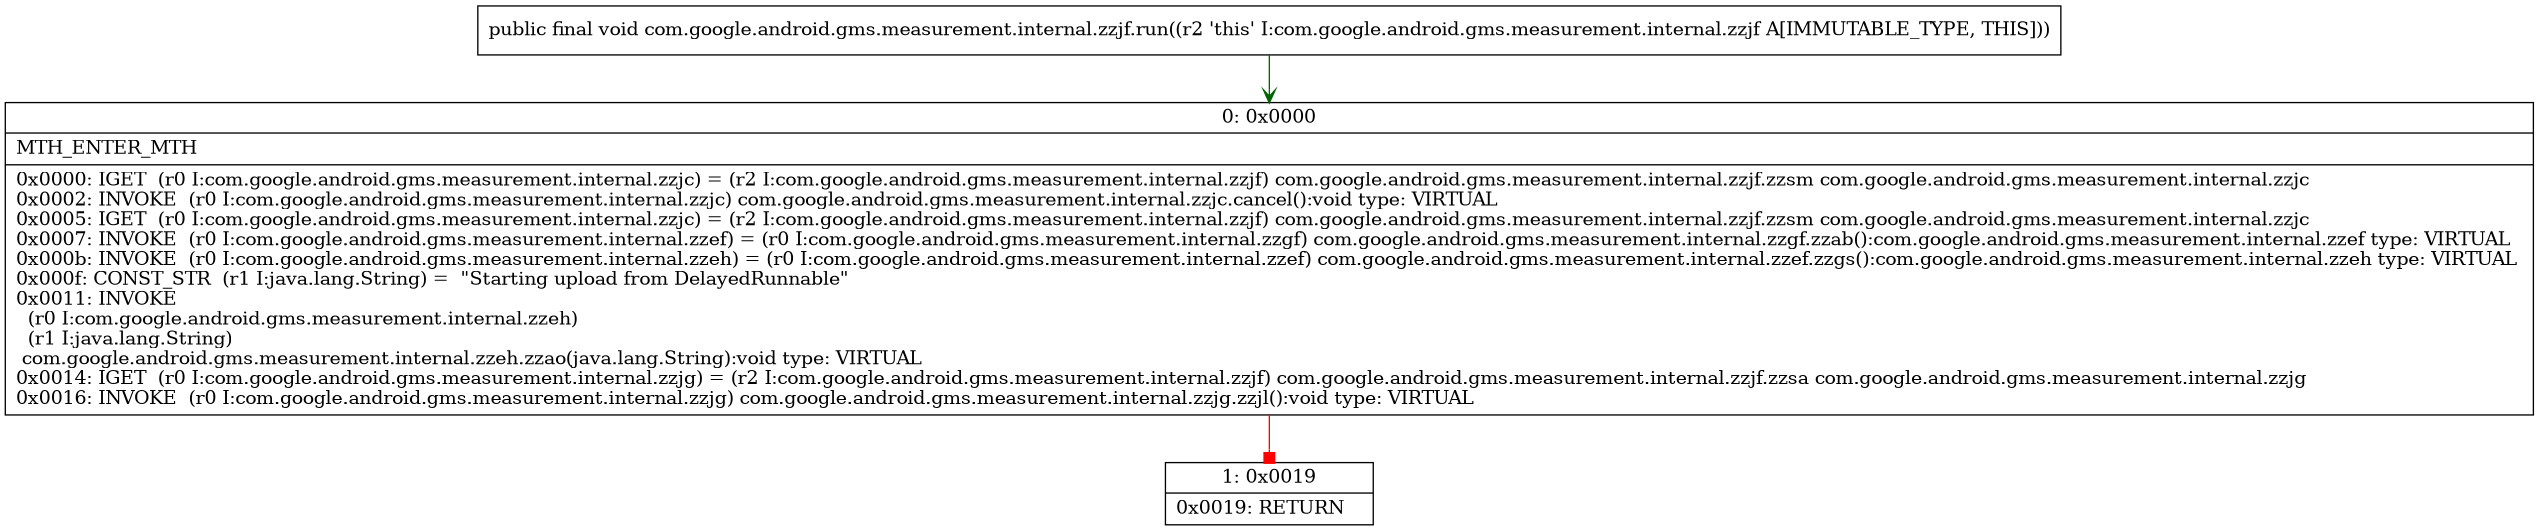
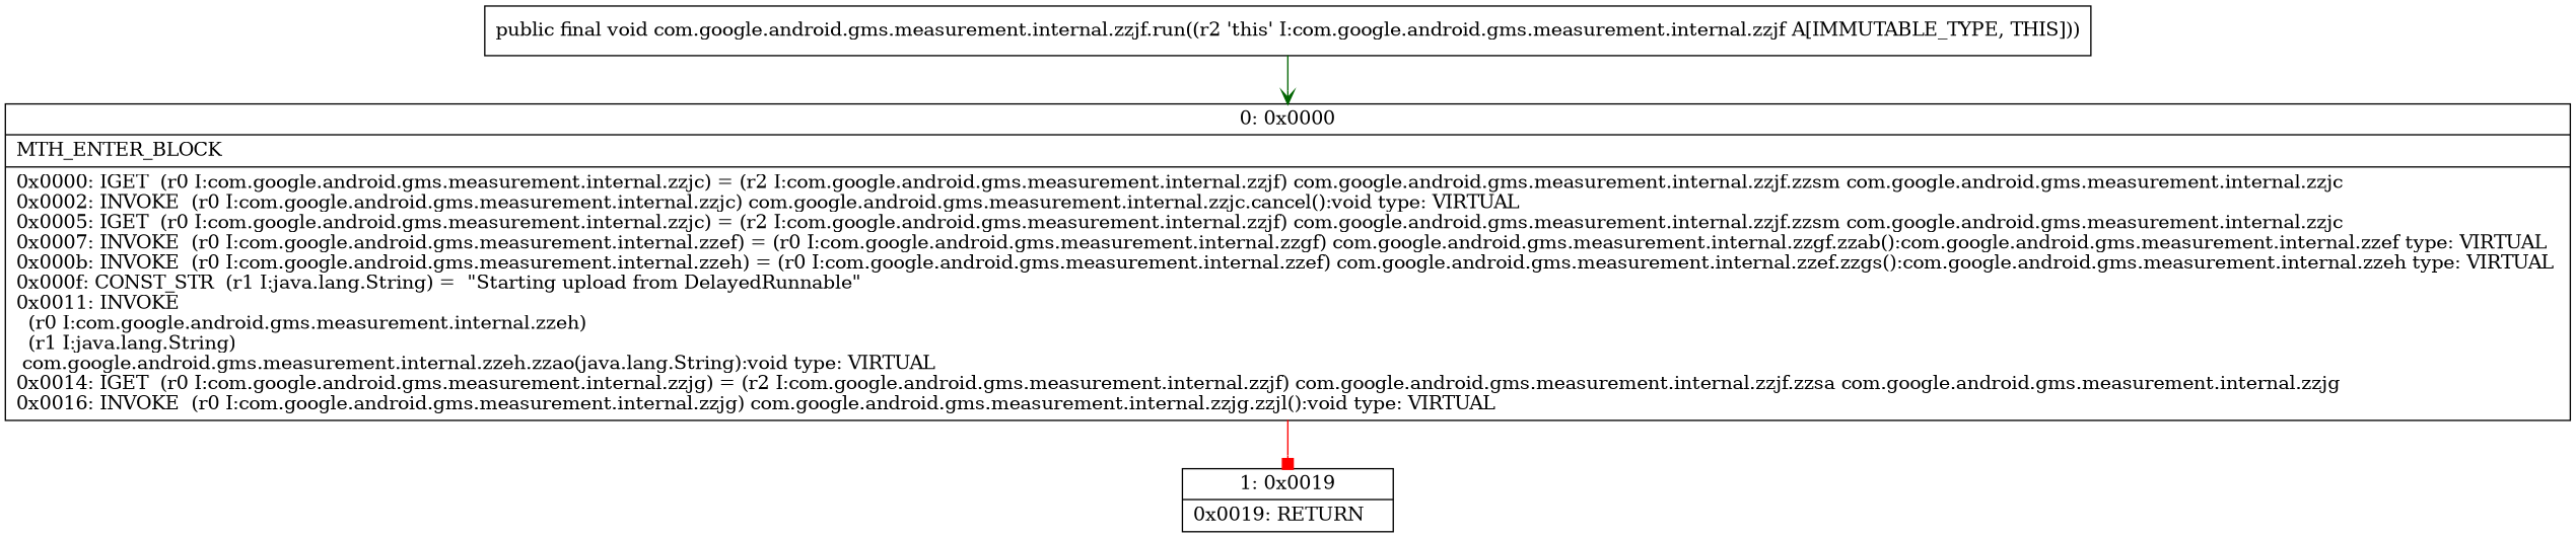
  digraph {
    node [shape=record]
-   n1 [label="{0\:\ 0x0000|MTH_ENTER_MTH\l|0x0000: IGET  (r0 I:com.google.android.gms.measurement.internal.zzjc) = (r2 I:com.google.android.gms.measurement.internal.zzjf) com.google.android.gms.measurement.internal.zzjf.zzsm com.google.android.gms.measurement.internal.zzjc \l0x0002: INVOKE  (r0 I:com.google.android.gms.measurement.internal.zzjc) com.google.android.gms.measurement.internal.zzjc.cancel():void type: VIRTUAL \l0x0005: IGET  (r0 I:com.google.android.gms.measurement.internal.zzjc) = (r2 I:com.google.android.gms.measurement.internal.zzjf) com.google.android.gms.measurement.internal.zzjf.zzsm com.google.android.gms.measurement.internal.zzjc \l0x0007: INVOKE  (r0 I:com.google.android.gms.measurement.internal.zzef) = (r0 I:com.google.android.gms.measurement.internal.zzgf) com.google.android.gms.measurement.internal.zzgf.zzab():com.google.android.gms.measurement.internal.zzef type: VIRTUAL \l0x000b: INVOKE  (r0 I:com.google.android.gms.measurement.internal.zzeh) = (r0 I:com.google.android.gms.measurement.internal.zzef) com.google.android.gms.measurement.internal.zzef.zzgs():com.google.android.gms.measurement.internal.zzeh type: VIRTUAL \l0x000f: CONST_STR  (r1 I:java.lang.String) =  \"Starting upload from DelayedRunnable\" \l0x0011: INVOKE  \l  (r0 I:com.google.android.gms.measurement.internal.zzeh)\l  (r1 I:java.lang.String)\l com.google.android.gms.measurement.internal.zzeh.zzao(java.lang.String):void type: VIRTUAL \l0x0014: IGET  (r0 I:com.google.android.gms.measurement.internal.zzjg) = (r2 I:com.google.android.gms.measurement.internal.zzjf) com.google.android.gms.measurement.internal.zzjf.zzsa com.google.android.gms.measurement.internal.zzjg \l0x0016: INVOKE  (r0 I:com.google.android.gms.measurement.internal.zzjg) com.google.android.gms.measurement.internal.zzjg.zzjl():void type: VIRTUAL \l}"]
+   n1 [label="{0\:\ 0x0000|MTH_ENTER_BLOCK\l|0x0000: IGET  (r0 I:com.google.android.gms.measurement.internal.zzjc) = (r2 I:com.google.android.gms.measurement.internal.zzjf) com.google.android.gms.measurement.internal.zzjf.zzsm com.google.android.gms.measurement.internal.zzjc \l0x0002: INVOKE  (r0 I:com.google.android.gms.measurement.internal.zzjc) com.google.android.gms.measurement.internal.zzjc.cancel():void type: VIRTUAL \l0x0005: IGET  (r0 I:com.google.android.gms.measurement.internal.zzjc) = (r2 I:com.google.android.gms.measurement.internal.zzjf) com.google.android.gms.measurement.internal.zzjf.zzsm com.google.android.gms.measurement.internal.zzjc \l0x0007: INVOKE  (r0 I:com.google.android.gms.measurement.internal.zzef) = (r0 I:com.google.android.gms.measurement.internal.zzgf) com.google.android.gms.measurement.internal.zzgf.zzab():com.google.android.gms.measurement.internal.zzef type: VIRTUAL \l0x000b: INVOKE  (r0 I:com.google.android.gms.measurement.internal.zzeh) = (r0 I:com.google.android.gms.measurement.internal.zzef) com.google.android.gms.measurement.internal.zzef.zzgs():com.google.android.gms.measurement.internal.zzeh type: VIRTUAL \l0x000f: CONST_STR  (r1 I:java.lang.String) =  \"Starting upload from DelayedRunnable\" \l0x0011: INVOKE  \l  (r0 I:com.google.android.gms.measurement.internal.zzeh)\l  (r1 I:java.lang.String)\l com.google.android.gms.measurement.internal.zzeh.zzao(java.lang.String):void type: VIRTUAL \l0x0014: IGET  (r0 I:com.google.android.gms.measurement.internal.zzjg) = (r2 I:com.google.android.gms.measurement.internal.zzjf) com.google.android.gms.measurement.internal.zzjf.zzsa com.google.android.gms.measurement.internal.zzjg \l0x0016: INVOKE  (r0 I:com.google.android.gms.measurement.internal.zzjg) com.google.android.gms.measurement.internal.zzjg.zzjl():void type: VIRTUAL \l}"]
    n2 [label="{1\:\ 0x0019|0x0019: RETURN   \l}"]
    n3 [label="{public final void com.google.android.gms.measurement.internal.zzjf.run((r2 'this' I:com.google.android.gms.measurement.internal.zzjf A[IMMUTABLE_TYPE, THIS])) }"]
    n1 -> n2 [color=red arrowhead=box]
    n3 -> n1 [color=darkgreen arrowhead=vee]
  }
